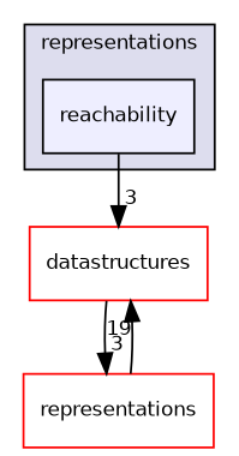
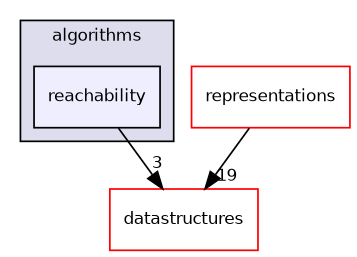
  digraph {
    compound=true
    node [fillcolor=white fontname=Helvetica fontsize=10 shape=box style=filled color=red]
    edge [headlabel=3 labeldistance=1.5 labelfontname=Helvetica labelfontsize=10]
    n1 [fillcolor="#eeeeff" label=reachability pencolor=black color=""]
    n2 [label=datastructures]
    n3 [label=representations]
    subgraph cluster_1 {
      bgcolor="#ddddee"
      fontname=Helvetica
      fontsize=10
-     label=representations
+     label=algorithms
      pencolor=black
      n1
    }
    n1 -> n2
-   n2 -> n3
    n3 -> n2 [headlabel=19]
  }
